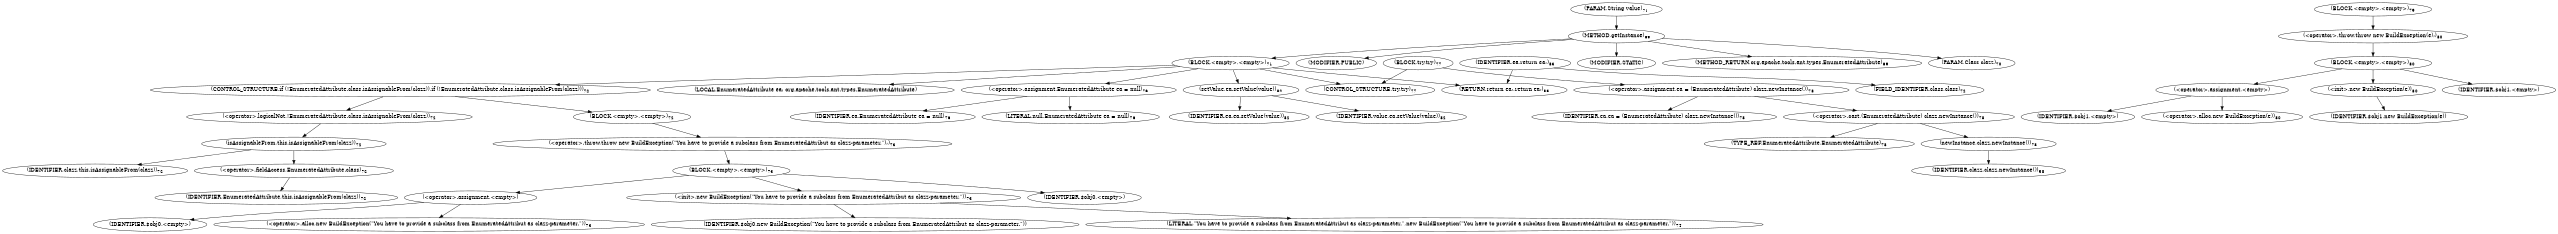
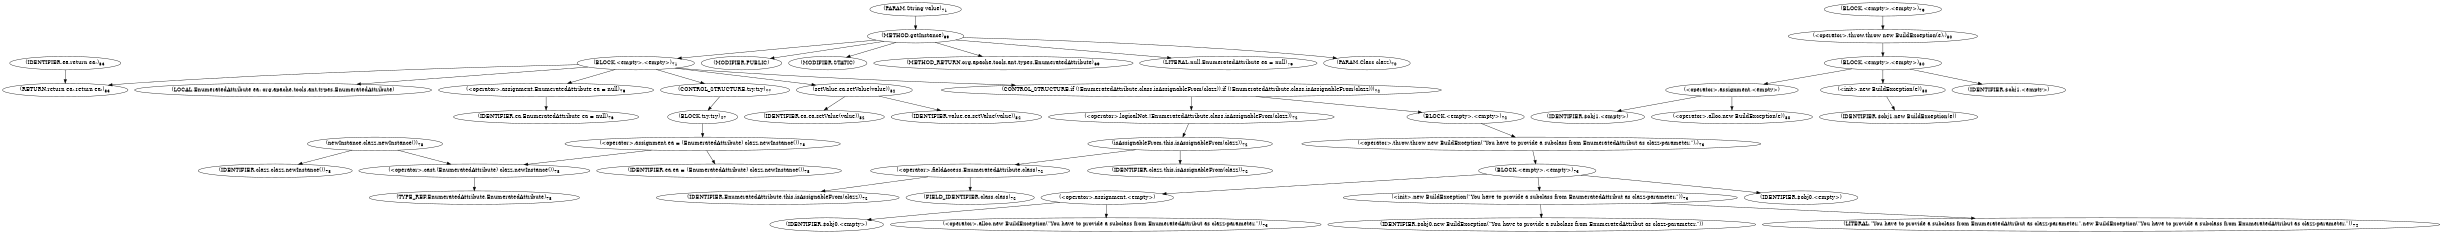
  digraph {
    n1 [label=<(METHOD,getInstance)<SUB>69</SUB>>]
    n2 [label=<(PARAM,Class clazz)<SUB>70</SUB>>]
    n3 [label=<(BLOCK,&lt;empty&gt;,&lt;empty&gt;)<SUB>71</SUB>>]
    n4 [label=<(MODIFIER,PUBLIC)>]
    n5 [label=<(MODIFIER,STATIC)>]
    n6 [label=<(METHOD_RETURN,org.apache.tools.ant.types.EnumeratedAttribute)<SUB>69</SUB>>]
    n7 [label=<(PARAM,String value)<SUB>71</SUB>>]
    n8 [label=<(CONTROL_STRUCTURE,if (!EnumeratedAttribute.class.isAssignableFrom(clazz)),if (!EnumeratedAttribute.class.isAssignableFrom(clazz)))<SUB>72</SUB>>]
    n9 [label=<(LOCAL,EnumeratedAttribute ea: org.apache.tools.ant.types.EnumeratedAttribute)>]
    n10 [label=<(&lt;operator&gt;.assignment,EnumeratedAttribute ea = null)<SUB>76</SUB>>]
    n11 [label=<(CONTROL_STRUCTURE,try,try)<SUB>77</SUB>>]
    n12 [label=<(setValue,ea.setValue(value))<SUB>82</SUB>>]
    n13 [label=<(RETURN,return ea;,return ea;)<SUB>83</SUB>>]
    n14 [label=<(&lt;operator&gt;.logicalNot,!EnumeratedAttribute.class.isAssignableFrom(clazz))<SUB>72</SUB>>]
    n15 [label=<(BLOCK,&lt;empty&gt;,&lt;empty&gt;)<SUB>72</SUB>>]
    n16 [label=<(IDENTIFIER,ea,EnumeratedAttribute ea = null)<SUB>76</SUB>>]
    n17 [label=<(LITERAL,null,EnumeratedAttribute ea = null)<SUB>76</SUB>>]
-   n18 [label=<(BLOCK,try,try)<SUB>77</SUB>>]
+   n18 [label=<(BLOCK,try,try)<SUB>47</SUB>>]
    n19 [label=<(IDENTIFIER,ea,ea.setValue(value))<SUB>82</SUB>>]
    n20 [label=<(IDENTIFIER,value,ea.setValue(value))<SUB>82</SUB>>]
    n21 [label=<(isAssignableFrom,this.isAssignableFrom(clazz))<SUB>72</SUB>>]
    n22 [label=<(&lt;operator&gt;.throw,throw new BuildException(&quot;You have to provide a subclass from EnumeratedAttribut as clazz-parameter.&quot;);)<SUB>73</SUB>>]
    n23 [label=<(&lt;operator&gt;.fieldAccess,EnumeratedAttribute.class)<SUB>72</SUB>>]
    n24 [label=<(IDENTIFIER,clazz,this.isAssignableFrom(clazz))<SUB>72</SUB>>]
    n25 [label=<(IDENTIFIER,EnumeratedAttribute,this.isAssignableFrom(clazz))<SUB>72</SUB>>]
    n26 [label=<(FIELD_IDENTIFIER,class,class)<SUB>72</SUB>>]
    n27 [label=<(BLOCK,&lt;empty&gt;,&lt;empty&gt;)<SUB>73</SUB>>]
    n28 [label=<(&lt;operator&gt;.assignment,&lt;empty&gt;)>]
    n29 [label=<(&lt;init&gt;,new BuildException(&quot;You have to provide a subclass from EnumeratedAttribut as clazz-parameter.&quot;))<SUB>73</SUB>>]
    n30 [label=<(IDENTIFIER,$obj0,&lt;empty&gt;)>]
    n31 [label=<(IDENTIFIER,$obj0,&lt;empty&gt;)>]
    n32 [label=<(&lt;operator&gt;.alloc,new BuildException(&quot;You have to provide a subclass from EnumeratedAttribut as clazz-parameter.&quot;))<SUB>73</SUB>>]
    n33 [label=<(IDENTIFIER,$obj0,new BuildException(&quot;You have to provide a subclass from EnumeratedAttribut as clazz-parameter.&quot;))>]
    n34 [label=<(LITERAL,&quot;You have to provide a subclass from EnumeratedAttribut as clazz-parameter.&quot;,new BuildException(&quot;You have to provide a subclass from EnumeratedAttribut as clazz-parameter.&quot;))<SUB>74</SUB>>]
    n35 [label=<(&lt;operator&gt;.assignment,ea = (EnumeratedAttribute) clazz.newInstance())<SUB>78</SUB>>]
    n36 [label=<(IDENTIFIER,ea,ea = (EnumeratedAttribute) clazz.newInstance())<SUB>78</SUB>>]
    n37 [label=<(&lt;operator&gt;.cast,(EnumeratedAttribute) clazz.newInstance())<SUB>78</SUB>>]
    n38 [label=<(TYPE_REF,EnumeratedAttribute,EnumeratedAttribute)<SUB>78</SUB>>]
    n39 [label=<(newInstance,clazz.newInstance())<SUB>78</SUB>>]
-   n40 [label=<(IDENTIFIER,clazz,clazz.newInstance())<SUB>58</SUB>>]
+   n40 [label=<(IDENTIFIER,clazz,clazz.newInstance())<SUB>78</SUB>>]
    n41 [label=<(BLOCK,&lt;empty&gt;,&lt;empty&gt;)<SUB>79</SUB>>]
    n42 [label=<(&lt;operator&gt;.throw,throw new BuildException(e);)<SUB>80</SUB>>]
    n43 [label=<(BLOCK,&lt;empty&gt;,&lt;empty&gt;)<SUB>80</SUB>>]
    n44 [label=<(&lt;operator&gt;.assignment,&lt;empty&gt;)>]
    n45 [label=<(&lt;init&gt;,new BuildException(e))<SUB>80</SUB>>]
    n46 [label=<(IDENTIFIER,$obj1,&lt;empty&gt;)>]
    n47 [label=<(IDENTIFIER,$obj1,&lt;empty&gt;)>]
    n48 [label=<(&lt;operator&gt;.alloc,new BuildException(e))<SUB>80</SUB>>]
    n49 [label=<(IDENTIFIER,$obj1,new BuildException(e))>]
    n50 [label=<(IDENTIFIER,ea,return ea;)<SUB>83</SUB>>]
    n1 -> n2
    n1 -> n3
    n1 -> n4
    n1 -> n5
    n1 -> n6
    n3 -> n8
    n3 -> n9
    n3 -> n10
    n3 -> n11
    n3 -> n12
    n3 -> n13
    n7 -> n1
    n8 -> n14
    n8 -> n15
    n10 -> n16
-   n10 -> n17
-   n18 -> n11
+   n1 -> n17
+   n11 -> n18
    n12 -> n19
    n12 -> n20
    n14 -> n21
    n15 -> n22
    n18 -> n35
    n21 -> n23
    n21 -> n24
    n22 -> n27
    n23 -> n25
-   n50 -> n26
+   n23 -> n26
    n27 -> n28
    n27 -> n29
    n27 -> n30
    n28 -> n31
    n28 -> n32
    n29 -> n33
    n29 -> n34
    n35 -> n36
    n35 -> n37
    n37 -> n38
-   n37 -> n39
+   n39 -> n37
    n39 -> n40
    n41 -> n42
    n42 -> n43
    n43 -> n44
    n43 -> n45
    n43 -> n46
    n44 -> n47
    n44 -> n48
    n45 -> n49
    n50 -> n13
  }
